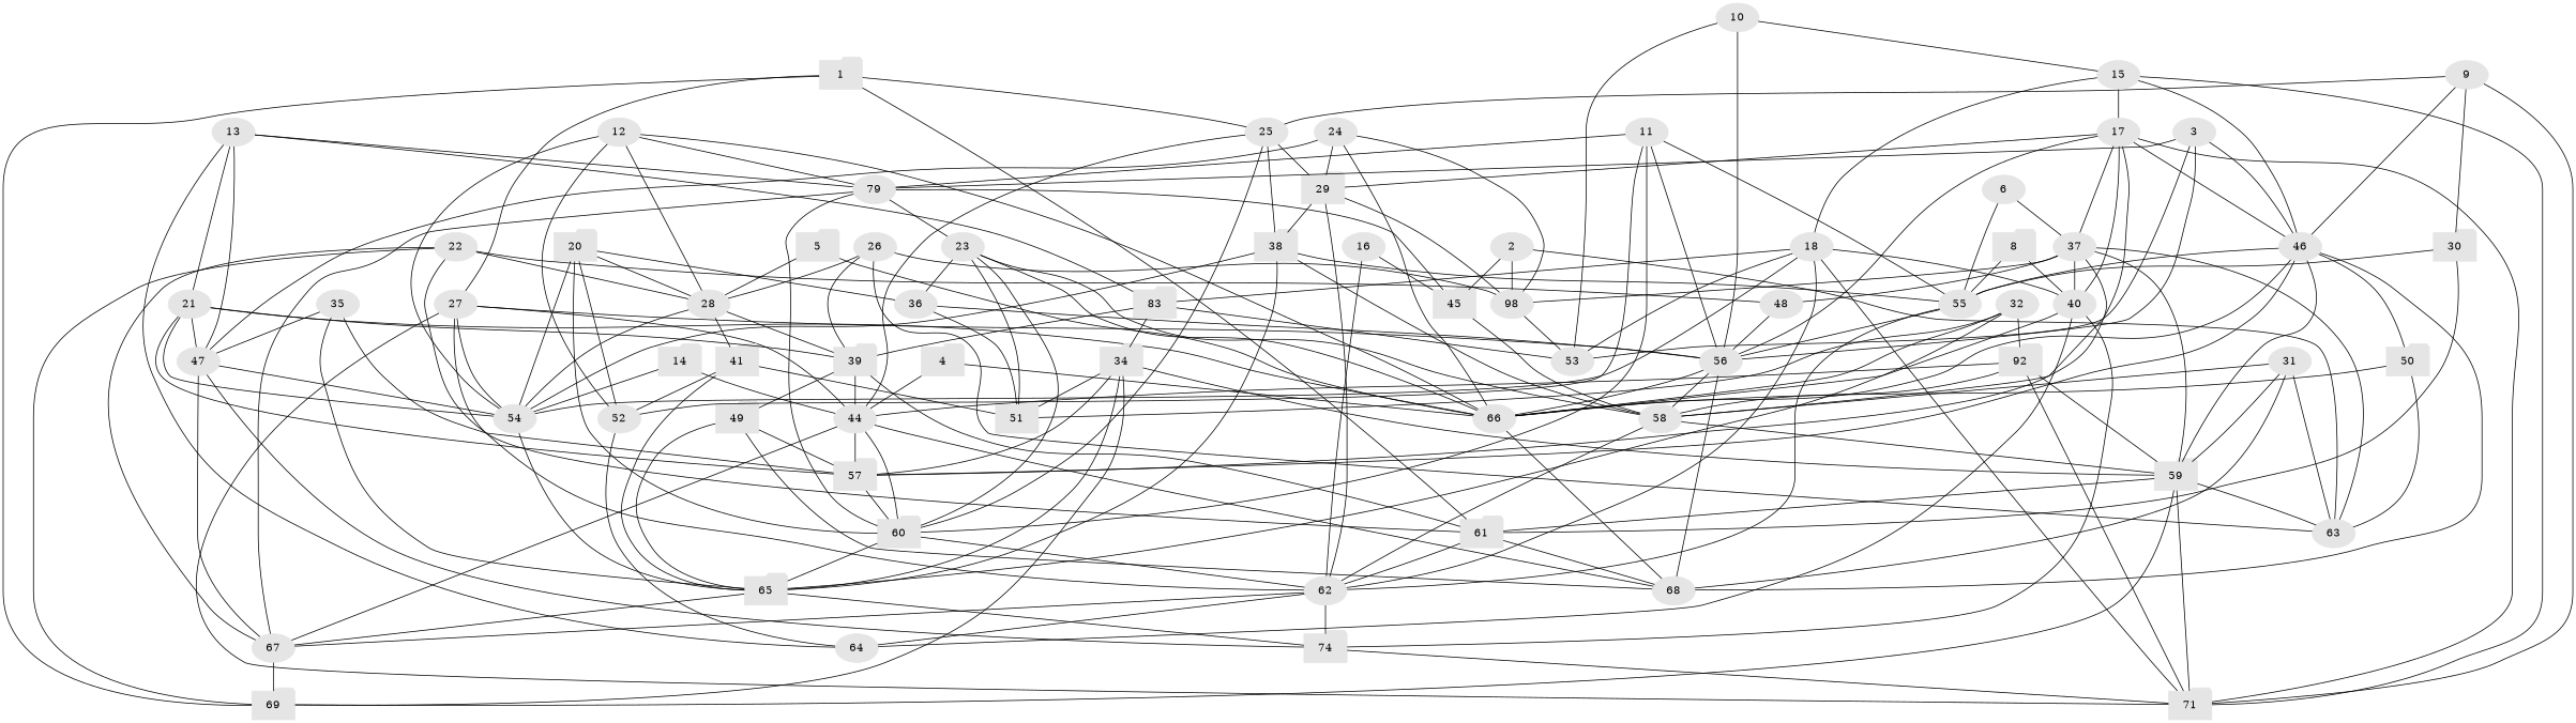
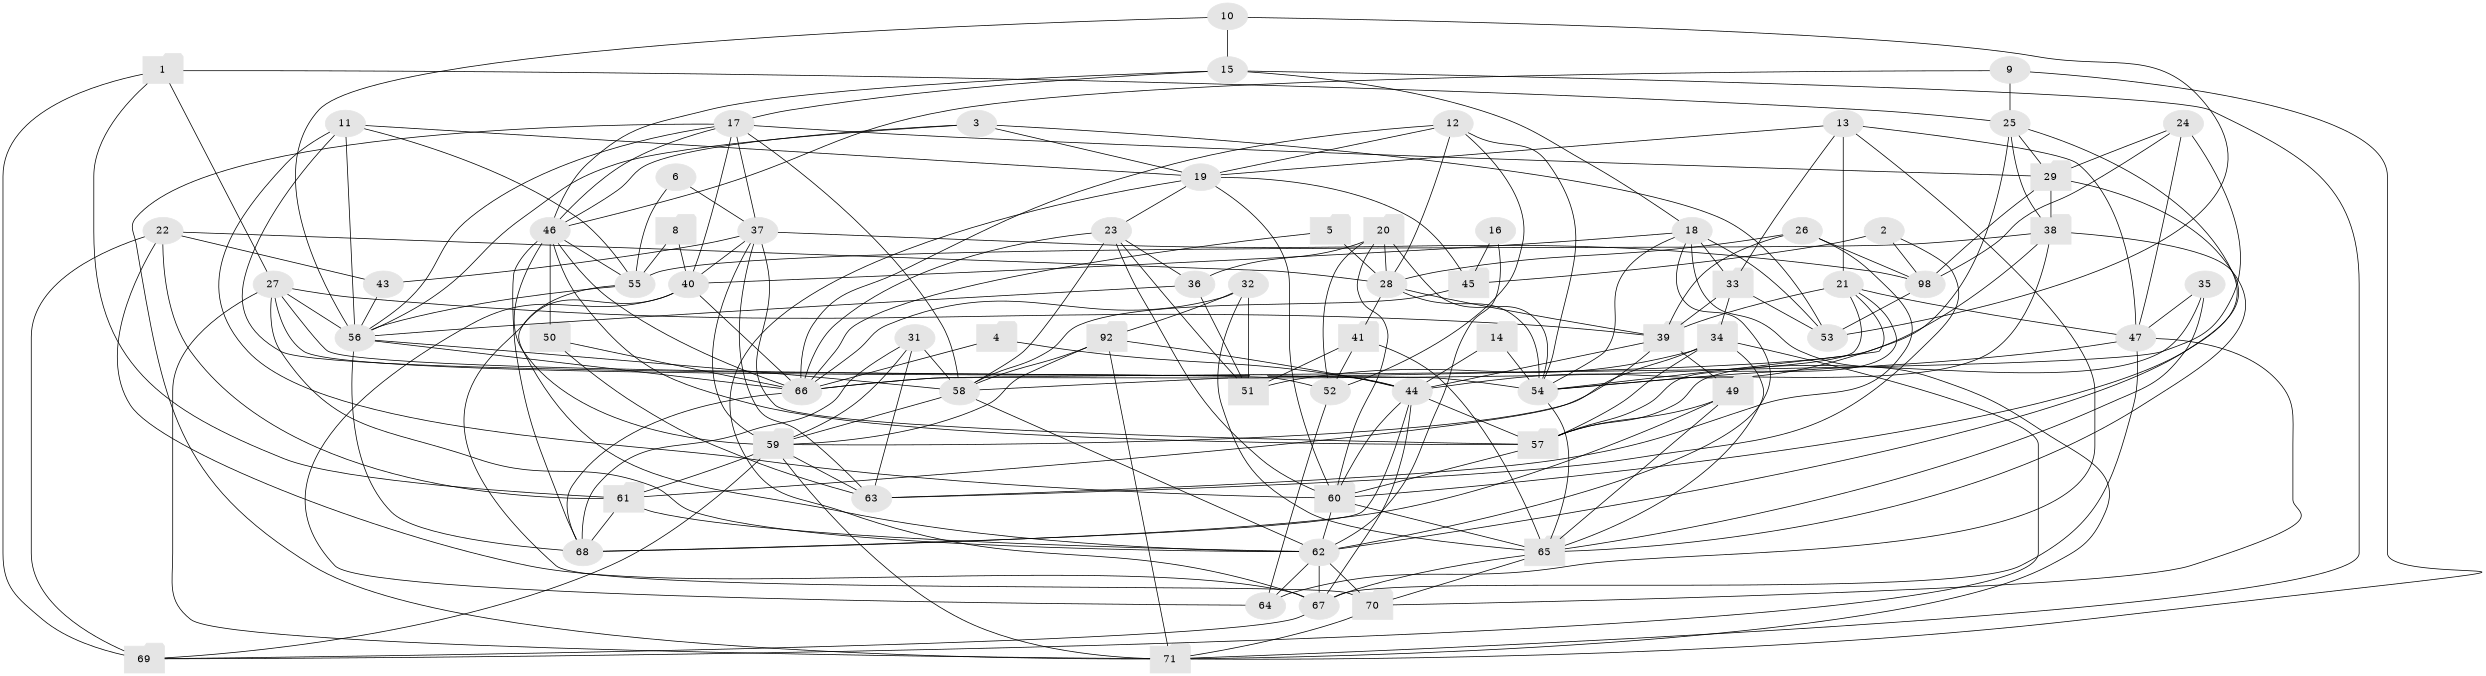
  graph {
    node [color=gray90 shape=ellipse style=filled]
    edge [weight=1.0]
    1 [shape=folder]
    25
    27
    61 [shape=folder]
    69 [shape=folder]
    44
    60 [shape=folder]
    29 [shape=folder]
    38 [shape=folder]
    56
    71 [shape=folder]
    54
    62
    39 [shape=folder]
    68
    45 [shape=folder]
    2
    n18 [label=98]
    63
    58
    53
    3
-   19 [label=79]
+   19
    46
    23
    67
    66
    55
    57 [shape=folder]
    59 [shape=folder]
    50 [shape=folder]
    4 [shape=folder]
    5 [shape=folder]
    28
    41 [shape=folder]
    6
    37
    40
-   43 [label=48]
-   70 [shape=folder label=74]
+   43
+   70 [shape=folder]
    8 [shape=folder]
    64
    9
-   30 [shape=folder]
    10
    15
    17
    18
    11
    52
    65 [shape=folder]
    12
    13
    21
-   33 [shape=folder label=83]
+   33 [shape=folder]
    47
    34 [shape=folder]
    14 [shape=folder]
    16
    36
    51 [shape=folder]
    20 [shape=folder]
    49 [shape=folder]
    22
    24
    26
    31
    32
    n69 [label=92 shape=folder]
    35
    1 -- 25
    1 -- 27
    1 -- 61
    1 -- 69
    25 -- 44
    25 -- 60
    25 -- 29
    25 -- 38
    27 -- 44 [weight=3.0]
    27 -- 56
    27 -- 71
    27 -- 54
    27 -- 62
+   27 -- 39
    61 -- 62
    61 -- 68
    44 -- 60
    44 -- 68
    44 -- 67
    44 -- 57 [weight=2.0]
    60 -- 62
    60 -- 65
    29 -- 38
    29 -- 62
    29 -- n18
    38 -- 54
    38 -- 58
    38 -- 55
    38 -- 65
    56 -- 68
    56 -- 58
    56 -- 66
    54 -- 65
    62 -- 67
    62 -- 70
    62 -- 64
    39 -- 61
    39 -- 44
    39 -- 49
    45 -- 58
    2 -- 45
    2 -- n18
    2 -- 63
    n18 -- 53
    58 -- 62
    58 -- 59
    3 -- 56
    3 -- 53
    3 -- 19
    3 -- 46
    19 -- 60
    19 -- 45
    19 -- 23
    19 -- 67
    46 -- 68
    46 -- 66
    46 -- 55
    46 -- 57
    46 -- 59
    46 -- 50
    23 -- 60
    23 -- 58
    23 -- 66
    23 -- 36
    23 -- 51
    67 -- 69
    66 -- 68
    55 -- 56
    55 -- 62
    57 -- 60
    59 -- 61
    59 -- 69
    59 -- 71
    59 -- 63
    50 -- 63
    50 -- 66
    4 -- 44
    4 -- 66
    5 -- 66
    5 -- 28
    28 -- 54
    28 -- 39
    28 -- 41
    41 -- 52
    41 -- 65
    41 -- 51
    6 -- 55
    6 -- 37
    37 -- n18
    37 -- 63
    37 -- 57
    37 -- 59
    37 -- 40
    37 -- 43
    40 -- 66
    40 -- 70
    40 -- 64
    43 -- 56
    70 -- 71
    8 -- 55
    8 -- 40
    9 -- 25
    9 -- 71
    9 -- 46
-   9 -- 30
-   30 -- 61
-   30 -- 55
    10 -- 56
    10 -- 53
    10 -- 15
    15 -- 71
    15 -- 46
    15 -- 17
    15 -- 18
    17 -- 29
    17 -- 56
    17 -- 71
    17 -- 58
    17 -- 46
    17 -- 37
    17 -- 40
    18 -- 71
    18 -- 54
    18 -- 62
    18 -- 53
    18 -- 40
    18 -- 33
    11 -- 60
    11 -- 56
    11 -- 19
    11 -- 55
    11 -- 52
    52 -- 64
    65 -- 67
    65 -- 70
    12 -- 54
    12 -- 19
    12 -- 66
    12 -- 28
    12 -- 52
    13 -- 19
    13 -- 64
    13 -- 21
    13 -- 33
    13 -- 47
    21 -- 54
    21 -- 39
    21 -- 66
    21 -- 57
    21 -- 47
    33 -- 39
    33 -- 53
    33 -- 34
    47 -- 54
    47 -- 67
    47 -- 70
    34 -- 69
    34 -- 57
    34 -- 59
    34 -- 65
    34 -- 51
    14 -- 44
    14 -- 54
    16 -- 62
    16 -- 45
    36 -- 56
    36 -- 51
    20 -- 60
    20 -- 54
    20 -- 28
    20 -- 52
    20 -- 36
    49 -- 68
    49 -- 57
    49 -- 65
    22 -- 61
    22 -- 69
    22 -- 67
    22 -- 28
    22 -- 43
    24 -- 29
    24 -- n18
    24 -- 66
    24 -- 47
    26 -- 39
    26 -- n18
    26 -- 63
    26 -- 28
    31 -- 68
    31 -- 63
    31 -- 58
    31 -- 59
    32 -- 66
    32 -- 65
    32 -- 51
    32 -- n69
    n69 -- 44
    n69 -- 71
    n69 -- 58
    n69 -- 59
    35 -- 57
    35 -- 65
    35 -- 47
  }
